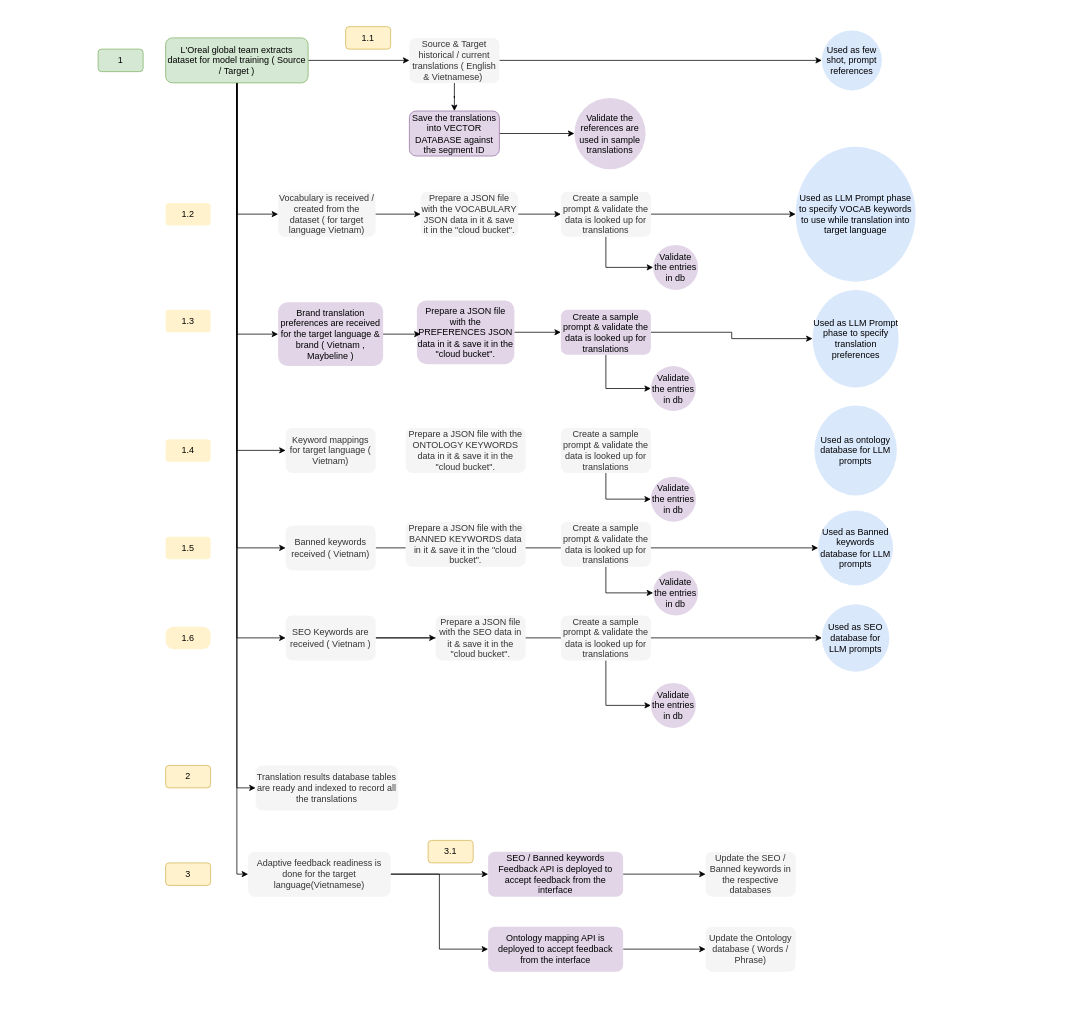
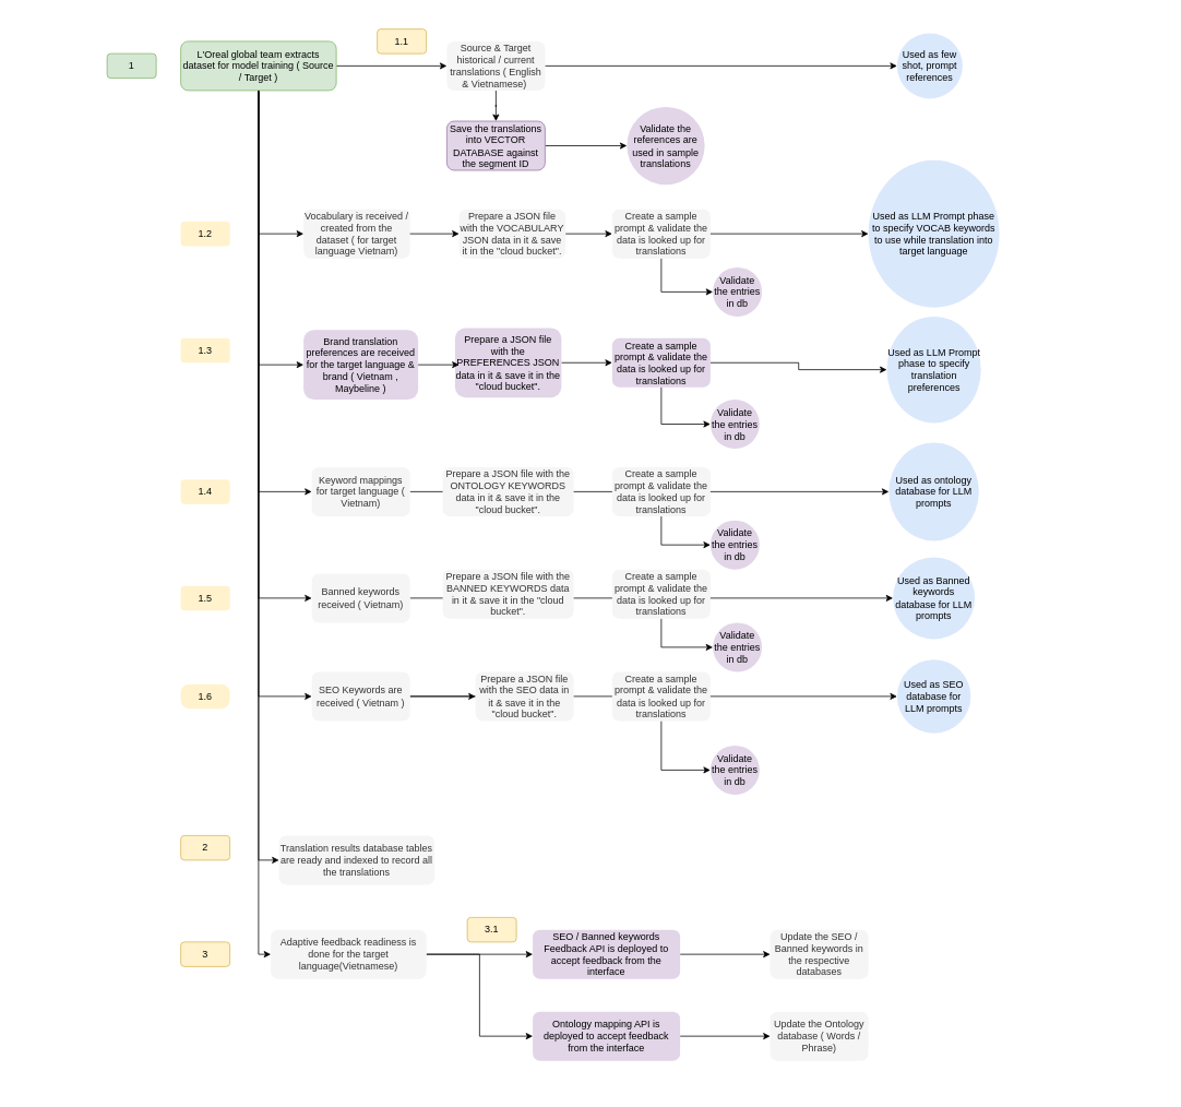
  <mxCell id="0" />
  <mxCell id="1" parent="0" />
  <mxCell id="2" value="" style="rounded=0;whiteSpace=wrap;html=1;strokeColor=none;" parent="1" vertex="1"><mxGeometry x="20" y="20" width="1400" height="1310" as="geometry" /></mxCell>
  <mxCell id="3" value="" style="edgeStyle=orthogonalEdgeStyle;rounded=0;orthogonalLoop=1;jettySize=auto;html=1;" parent="1" source="10" target="17" edge="1"><mxGeometry relative="1" as="geometry" /></mxCell>
  <mxCell id="4" value="" style="edgeStyle=orthogonalEdgeStyle;rounded=0;orthogonalLoop=1;jettySize=auto;html=1;entryX=0;entryY=0.5;entryDx=0;entryDy=0;" parent="1" source="10" target="21" edge="1"><mxGeometry relative="1" as="geometry" /></mxCell>
  <mxCell id="5" value="" style="edgeStyle=orthogonalEdgeStyle;rounded=0;orthogonalLoop=1;jettySize=auto;html=1;entryX=0;entryY=0.5;entryDx=0;entryDy=0;" parent="1" source="10" target="24" edge="1"><mxGeometry relative="1" as="geometry" /></mxCell>
  <mxCell id="6" value="" style="edgeStyle=orthogonalEdgeStyle;rounded=0;orthogonalLoop=1;jettySize=auto;html=1;entryX=0;entryY=0.5;entryDx=0;entryDy=0;" parent="1" source="10" target="27" edge="1"><mxGeometry relative="1" as="geometry" /></mxCell>
  <mxCell id="7" value="" style="edgeStyle=orthogonalEdgeStyle;rounded=0;orthogonalLoop=1;jettySize=auto;html=1;entryX=0;entryY=0.5;entryDx=0;entryDy=0;" parent="1" source="10" target="30" edge="1"><mxGeometry relative="1" as="geometry" /></mxCell>
  <mxCell id="8" style="edgeStyle=orthogonalEdgeStyle;rounded=0;orthogonalLoop=1;jettySize=auto;html=1;entryX=0;entryY=0.5;entryDx=0;entryDy=0;" parent="1" source="10" target="57" edge="1"><mxGeometry relative="1" as="geometry" /></mxCell>
  <mxCell id="9" style="edgeStyle=orthogonalEdgeStyle;rounded=0;orthogonalLoop=1;jettySize=auto;html=1;entryX=0;entryY=0.5;entryDx=0;entryDy=0;" parent="1" source="10" target="14" edge="1"><mxGeometry relative="1" as="geometry"><Array as="points"><mxPoint x="315" y="1165" /></Array></mxGeometry></mxCell>
  <mxCell id="10" value="L'Oreal global team extracts dataset for model training ( Source / Target )" style="rounded=1;whiteSpace=wrap;html=1;fontSize=12;glass=0;strokeWidth=1;shadow=0;fillColor=#d5e8d4;strokeColor=#82b366;" parent="1" vertex="1"><mxGeometry x="220" y="50" width="190" height="60" as="geometry" /></mxCell>
  <mxCell id="11" value="" style="edgeStyle=orthogonalEdgeStyle;rounded=0;orthogonalLoop=1;jettySize=auto;html=1;entryX=0;entryY=0.5;entryDx=0;entryDy=0;" parent="1" source="10" target="68" edge="1"><mxGeometry relative="1" as="geometry"><mxPoint x="295" y="1140" as="sourcePoint" /></mxGeometry></mxCell>
  <mxCell id="12" value="" style="edgeStyle=orthogonalEdgeStyle;rounded=0;orthogonalLoop=1;jettySize=auto;html=1;" parent="1" source="14" target="66" edge="1"><mxGeometry relative="1" as="geometry" /></mxCell>
  <mxCell id="13" style="edgeStyle=orthogonalEdgeStyle;rounded=0;orthogonalLoop=1;jettySize=auto;html=1;entryX=0;entryY=0.5;entryDx=0;entryDy=0;" parent="1" source="14" target="71" edge="1"><mxGeometry relative="1" as="geometry" /></mxCell>
  <mxCell id="14" value="Adaptive feedback readiness is done for the target language(Vietnamese)" style="whiteSpace=wrap;html=1;rounded=1;fillColor=#f5f5f5;fontColor=#333333;strokeColor=none;" parent="1" vertex="1"><mxGeometry x="330" y="1135" width="190" height="60" as="geometry" /></mxCell>
  <mxCell id="15" value="" style="edgeStyle=orthogonalEdgeStyle;rounded=0;orthogonalLoop=1;jettySize=auto;html=1;" parent="1" source="17" target="18" edge="1"><mxGeometry relative="1" as="geometry" /></mxCell>
  <mxCell id="16" value="" style="edgeStyle=orthogonalEdgeStyle;rounded=0;orthogonalLoop=1;jettySize=auto;html=1;" parent="1" source="17" target="40" edge="1"><mxGeometry relative="1" as="geometry" /></mxCell>
  <mxCell id="17" value="Source &amp;amp; Target historical / current translations ( English &amp;amp; Vietnamese)&amp;nbsp;" style="whiteSpace=wrap;html=1;rounded=1;glass=0;strokeWidth=1;shadow=0;fillColor=#f5f5f5;fontColor=#333333;strokeColor=none;" parent="1" vertex="1"><mxGeometry x="545" y="50" width="120" height="60" as="geometry" /></mxCell>
  <mxCell id="18" value="Used as few shot, prompt references" style="ellipse;whiteSpace=wrap;html=1;rounded=1;glass=0;strokeWidth=1;shadow=0;fillColor=#dae8fc;strokeColor=none;" parent="1" vertex="1"><mxGeometry x="1095" y="40" width="80" height="80" as="geometry" /></mxCell>
  <mxCell id="19" value="" style="edgeStyle=orthogonalEdgeStyle;rounded=0;orthogonalLoop=1;jettySize=auto;html=1;" parent="1" source="21" target="22" edge="1"><mxGeometry relative="1" as="geometry" /></mxCell>
  <mxCell id="20" value="" style="edgeStyle=orthogonalEdgeStyle;rounded=0;orthogonalLoop=1;jettySize=auto;html=1;" parent="1" source="21" target="42" edge="1"><mxGeometry relative="1" as="geometry" /></mxCell>
  <mxCell id="21" value="SEO Keywords are received ( Vietnam )" style="whiteSpace=wrap;html=1;rounded=1;glass=0;strokeWidth=1;shadow=0;fillColor=#f5f5f5;fontColor=#333333;strokeColor=none;" parent="1" vertex="1"><mxGeometry x="380" y="820" width="120" height="60" as="geometry" /></mxCell>
  <mxCell id="22" value="Used as SEO database for LLM prompts" style="ellipse;whiteSpace=wrap;html=1;rounded=1;glass=0;strokeWidth=1;shadow=0;fillColor=#dae8fc;strokeColor=none;" parent="1" vertex="1"><mxGeometry x="1095" y="805" width="90" height="90" as="geometry" /></mxCell>
  <mxCell id="23" value="" style="edgeStyle=orthogonalEdgeStyle;rounded=0;orthogonalLoop=1;jettySize=auto;html=1;" parent="1" source="24" target="25" edge="1"><mxGeometry relative="1" as="geometry" /></mxCell>
  <mxCell id="24" value="Banned keywords received ( Vietnam)" style="whiteSpace=wrap;html=1;rounded=1;glass=0;strokeWidth=1;shadow=0;fillColor=#f5f5f5;fontColor=#333333;strokeColor=none;" parent="1" vertex="1"><mxGeometry x="380" y="700" width="120" height="60" as="geometry" /></mxCell>
  <mxCell id="25" value="Used as Banned keywords database for LLM prompts" style="ellipse;whiteSpace=wrap;html=1;rounded=1;glass=0;strokeWidth=1;shadow=0;fillColor=#dae8fc;strokeColor=none;" parent="1" vertex="1"><mxGeometry x="1090" y="680" width="100" height="100" as="geometry" /></mxCell>
+ <mxCell id="26" value="" style="edgeStyle=orthogonalEdgeStyle;rounded=0;orthogonalLoop=1;jettySize=auto;html=1;" parent="1" source="27" target="28" edge="1"><mxGeometry relative="1" as="geometry" /></mxCell>
  <mxCell id="27" value="Keyword mappings for target language ( Vietnam)" style="whiteSpace=wrap;html=1;rounded=1;glass=0;strokeWidth=1;shadow=0;fillColor=#f5f5f5;fontColor=#333333;strokeColor=none;" parent="1" vertex="1"><mxGeometry x="380" y="570" width="120" height="60" as="geometry" /></mxCell>
  <mxCell id="28" value="Used as ontology database for LLM prompts" style="ellipse;whiteSpace=wrap;html=1;rounded=1;glass=0;strokeWidth=1;shadow=0;fillColor=#dae8fc;strokeColor=none;" parent="1" vertex="1"><mxGeometry x="1085" y="540" width="110" height="120" as="geometry" /></mxCell>
  <mxCell id="29" value="" style="edgeStyle=orthogonalEdgeStyle;rounded=0;orthogonalLoop=1;jettySize=auto;html=1;" parent="1" source="55" target="31" edge="1"><mxGeometry relative="1" as="geometry" /></mxCell>
  <mxCell id="30" value="Vocabulary is received / created from the dataset ( for target language Vietnam)" style="whiteSpace=wrap;html=1;rounded=1;glass=0;strokeWidth=1;shadow=0;fillColor=#f5f5f5;fontColor=#333333;strokeColor=none;" parent="1" vertex="1"><mxGeometry x="370" y="255" width="130" height="60" as="geometry" /></mxCell>
  <mxCell id="31" value="Used as LLM Prompt phase to specify VOCAB keywords to use while translation into target language" style="ellipse;whiteSpace=wrap;html=1;rounded=1;glass=0;strokeWidth=1;shadow=0;fillColor=#dae8fc;strokeColor=none;" parent="1" vertex="1"><mxGeometry x="1060" y="195" width="160" height="180" as="geometry" /></mxCell>
  <mxCell id="32" value="1" style="text;html=1;align=center;verticalAlign=middle;whiteSpace=wrap;rounded=1;fillColor=#d5e8d4;strokeColor=#82b366;" parent="1" vertex="1"><mxGeometry x="130" y="65" width="60" height="30" as="geometry" /></mxCell>
  <mxCell id="33" value="1.2" style="text;html=1;align=center;verticalAlign=middle;whiteSpace=wrap;rounded=1;fillColor=#fff2cc;strokeColor=none;" parent="1" vertex="1"><mxGeometry x="220" y="270" width="60" height="30" as="geometry" /></mxCell>
  <mxCell id="34" value="1.3" style="text;html=1;align=center;verticalAlign=middle;whiteSpace=wrap;rounded=1;fillColor=#fff2cc;strokeColor=none;" parent="1" vertex="1"><mxGeometry x="220" y="412.5" width="60" height="30" as="geometry" /></mxCell>
  <mxCell id="35" value="1.4" style="text;html=1;align=center;verticalAlign=middle;whiteSpace=wrap;rounded=1;fillColor=#fff2cc;strokeColor=none;" parent="1" vertex="1"><mxGeometry x="220" y="585" width="60" height="30" as="geometry" /></mxCell>
  <mxCell id="36" value="1.5" style="text;html=1;align=center;verticalAlign=middle;whiteSpace=wrap;rounded=1;fillColor=#fff2cc;strokeColor=none;" parent="1" vertex="1"><mxGeometry x="220" y="715" width="60" height="30" as="geometry" /></mxCell>
  <mxCell id="37" value="2" style="text;html=1;align=center;verticalAlign=middle;whiteSpace=wrap;rounded=1;fillColor=#fff2cc;strokeColor=#d6b656;" parent="1" vertex="1"><mxGeometry x="220" y="1020" width="60" height="30" as="geometry" /></mxCell>
  <mxCell id="38" value="1.1" style="text;html=1;align=center;verticalAlign=middle;whiteSpace=wrap;rounded=1;fillColor=#fff2cc;strokeColor=#d6b656;" parent="1" vertex="1"><mxGeometry x="460" y="35" width="60" height="30" as="geometry" /></mxCell>
  <mxCell id="39" value="" style="edgeStyle=orthogonalEdgeStyle;rounded=0;orthogonalLoop=1;jettySize=auto;html=1;" parent="1" source="40" target="41" edge="1"><mxGeometry relative="1" as="geometry" /></mxCell>
  <mxCell id="40" value="Save the translations into VECTOR DATABASE against the segment ID" style="whiteSpace=wrap;html=1;rounded=1;glass=0;strokeWidth=1;shadow=0;fillColor=#e1d5e7;strokeColor=#9673a6;" parent="1" vertex="1"><mxGeometry x="545" y="147.5" width="120" height="60" as="geometry" /></mxCell>
  <mxCell id="41" value="Validate the references are used in sample translations" style="ellipse;whiteSpace=wrap;html=1;rounded=1;glass=0;strokeWidth=1;shadow=0;fillColor=#e1d5e7;strokeColor=none;" parent="1" vertex="1"><mxGeometry x="765" y="130" width="95" height="95" as="geometry" /></mxCell>
  <mxCell id="42" value="Prepare a JSON file with the SEO data in it &amp;amp; save it in the &quot;cloud bucket&quot;." style="whiteSpace=wrap;html=1;rounded=1;glass=0;strokeWidth=1;shadow=0;fillColor=#f5f5f5;fontColor=#333333;strokeColor=none;" parent="1" vertex="1"><mxGeometry x="580" y="820" width="120" height="60" as="geometry" /></mxCell>
  <mxCell id="43" style="edgeStyle=orthogonalEdgeStyle;rounded=0;orthogonalLoop=1;jettySize=auto;html=1;entryX=0;entryY=0.5;entryDx=0;entryDy=0;" parent="1" source="44" target="74" edge="1"><mxGeometry relative="1" as="geometry" /></mxCell>
  <mxCell id="44" value="Create a sample prompt &amp;amp; validate the data is looked up for translations" style="whiteSpace=wrap;html=1;rounded=1;glass=0;strokeWidth=1;shadow=0;fillColor=#f5f5f5;fontColor=#333333;strokeColor=none;" parent="1" vertex="1"><mxGeometry x="747" y="820" width="120" height="60" as="geometry" /></mxCell>
  <mxCell id="45" value="Prepare a JSON file with the BANNED KEYWORDS data in it &amp;amp; save it in the &quot;cloud bucket&quot;." style="whiteSpace=wrap;html=1;rounded=1;glass=0;strokeWidth=1;shadow=0;fillColor=#f5f5f5;fontColor=#333333;strokeColor=none;" parent="1" vertex="1"><mxGeometry x="540" y="695" width="160" height="60" as="geometry" /></mxCell>
  <mxCell id="46" style="edgeStyle=orthogonalEdgeStyle;rounded=0;orthogonalLoop=1;jettySize=auto;html=1;entryX=0;entryY=0.5;entryDx=0;entryDy=0;exitX=0.5;exitY=1;exitDx=0;exitDy=0;" parent="1" source="47" target="75" edge="1"><mxGeometry relative="1" as="geometry" /></mxCell>
  <mxCell id="47" value="Create a sample prompt &amp;amp; validate the data is looked up for translations" style="whiteSpace=wrap;html=1;rounded=1;glass=0;strokeWidth=1;shadow=0;fillColor=#f5f5f5;fontColor=#333333;strokeColor=none;" parent="1" vertex="1"><mxGeometry x="747" y="695" width="120" height="60" as="geometry" /></mxCell>
  <mxCell id="48" value="Prepare a JSON file with the ONTOLOGY KEYWORDS data in it &amp;amp; save it in the &quot;cloud bucket&quot;." style="whiteSpace=wrap;html=1;rounded=1;glass=0;strokeWidth=1;shadow=0;fillColor=#f5f5f5;fontColor=#333333;strokeColor=none;" parent="1" vertex="1"><mxGeometry x="540" y="570" width="160" height="60" as="geometry" /></mxCell>
  <mxCell id="49" style="edgeStyle=orthogonalEdgeStyle;rounded=0;orthogonalLoop=1;jettySize=auto;html=1;entryX=0;entryY=0.5;entryDx=0;entryDy=0;" parent="1" source="50" target="76" edge="1"><mxGeometry relative="1" as="geometry" /></mxCell>
  <mxCell id="50" value="Create a sample prompt &amp;amp; validate the data is looked up for translations" style="whiteSpace=wrap;html=1;rounded=1;glass=0;strokeWidth=1;shadow=0;fillColor=#f5f5f5;fontColor=#333333;strokeColor=none;" parent="1" vertex="1"><mxGeometry x="747" y="570" width="120" height="60" as="geometry" /></mxCell>
  <mxCell id="51" style="edgeStyle=orthogonalEdgeStyle;rounded=0;orthogonalLoop=1;jettySize=auto;html=1;entryX=0;entryY=0.5;entryDx=0;entryDy=0;" parent="1" source="52" target="55" edge="1"><mxGeometry relative="1" as="geometry" /></mxCell>
  <mxCell id="52" value="Prepare a JSON file with the VOCABULARY JSON data in it &amp;amp; save it in the &quot;cloud bucket&quot;." style="whiteSpace=wrap;html=1;rounded=1;glass=0;strokeWidth=1;shadow=0;fillColor=#f5f5f5;fontColor=#333333;strokeColor=none;" parent="1" vertex="1"><mxGeometry x="560" y="255" width="130" height="60" as="geometry" /></mxCell>
  <mxCell id="53" value="" style="edgeStyle=orthogonalEdgeStyle;rounded=0;orthogonalLoop=1;jettySize=auto;html=1;entryX=0;entryY=0.5;entryDx=0;entryDy=0;" parent="1" source="30" target="52" edge="1"><mxGeometry relative="1" as="geometry"><mxPoint x="540" y="285" as="sourcePoint" /><mxPoint x="915" y="285" as="targetPoint" /></mxGeometry></mxCell>
  <mxCell id="54" style="edgeStyle=orthogonalEdgeStyle;rounded=0;orthogonalLoop=1;jettySize=auto;html=1;entryX=0;entryY=0.5;entryDx=0;entryDy=0;exitX=0.5;exitY=1;exitDx=0;exitDy=0;" parent="1" source="55" target="78" edge="1"><mxGeometry relative="1" as="geometry" /></mxCell>
  <mxCell id="55" value="Create a sample prompt &amp;amp; validate the data is looked up for translations" style="whiteSpace=wrap;html=1;rounded=1;glass=0;strokeWidth=1;shadow=0;fillColor=#f5f5f5;fontColor=#333333;strokeColor=none;" parent="1" vertex="1"><mxGeometry x="747" y="255" width="120" height="60" as="geometry" /></mxCell>
  <mxCell id="56" value="" style="edgeStyle=orthogonalEdgeStyle;rounded=0;orthogonalLoop=1;jettySize=auto;html=1;" parent="1" source="63" target="58" edge="1"><mxGeometry relative="1" as="geometry" /></mxCell>
  <mxCell id="57" value="Brand translation preferences are received for the target language &amp;amp; brand ( Vietnam , Maybeline )" style="whiteSpace=wrap;html=1;rounded=1;glass=0;strokeWidth=1;shadow=0;fillColor=#e1d5e7;strokeColor=none;" parent="1" vertex="1"><mxGeometry x="370" y="402.5" width="140" height="85" as="geometry" /></mxCell>
  <mxCell id="58" value="Used as LLM Prompt phase to specify translation preferences" style="ellipse;whiteSpace=wrap;html=1;rounded=1;glass=0;strokeWidth=1;shadow=0;fillColor=#dae8fc;strokeColor=none;" parent="1" vertex="1"><mxGeometry x="1082.5" y="386" width="115" height="130" as="geometry" /></mxCell>
  <mxCell id="59" style="edgeStyle=orthogonalEdgeStyle;rounded=0;orthogonalLoop=1;jettySize=auto;html=1;entryX=0;entryY=0.5;entryDx=0;entryDy=0;" parent="1" source="60" target="63" edge="1"><mxGeometry relative="1" as="geometry" /></mxCell>
  <mxCell id="60" value="Prepare a JSON file with the PREFERENCES JSON data in it &amp;amp; save it in the &quot;cloud bucket&quot;." style="whiteSpace=wrap;html=1;rounded=1;glass=0;strokeWidth=1;shadow=0;fillColor=#e1d5e7;strokeColor=none;" parent="1" vertex="1"><mxGeometry x="555" y="400" width="130" height="85" as="geometry" /></mxCell>
  <mxCell id="61" value="" style="edgeStyle=orthogonalEdgeStyle;rounded=0;orthogonalLoop=1;jettySize=auto;html=1;" parent="1" source="57" edge="1"><mxGeometry relative="1" as="geometry"><mxPoint x="540" y="445" as="sourcePoint" /><mxPoint x="560" y="445" as="targetPoint" /></mxGeometry></mxCell>
  <mxCell id="62" style="edgeStyle=orthogonalEdgeStyle;rounded=0;orthogonalLoop=1;jettySize=auto;html=1;entryX=0;entryY=0.5;entryDx=0;entryDy=0;" parent="1" source="63" target="77" edge="1"><mxGeometry relative="1" as="geometry" /></mxCell>
  <mxCell id="63" value="Create a sample prompt &amp;amp; validate the data is looked up for translations" style="whiteSpace=wrap;html=1;rounded=1;glass=0;strokeWidth=1;shadow=0;fillColor=#e1d5e7;strokeColor=none;" parent="1" vertex="1"><mxGeometry x="747" y="412.5" width="120" height="60" as="geometry" /></mxCell>
  <mxCell id="64" value="1.6" style="text;html=1;align=center;verticalAlign=middle;whiteSpace=wrap;rounded=1;fillColor=#fff2cc;strokeColor=none;arcSize=35;" parent="1" vertex="1"><mxGeometry x="220" y="835" width="60" height="30" as="geometry" /></mxCell>
  <mxCell id="65" value="" style="edgeStyle=orthogonalEdgeStyle;rounded=0;orthogonalLoop=1;jettySize=auto;html=1;" parent="1" source="66" target="67" edge="1"><mxGeometry relative="1" as="geometry" /></mxCell>
  <mxCell id="66" value="SEO / Banned keywords Feedback API is deployed to accept feedback from the interface" style="whiteSpace=wrap;html=1;rounded=1;fillColor=#e1d5e7;strokeColor=none;" parent="1" vertex="1"><mxGeometry x="650" y="1135" width="180" height="60" as="geometry" /></mxCell>
  <mxCell id="67" value="Update the SEO / Banned keywords in the respective databases" style="whiteSpace=wrap;html=1;rounded=1;fillColor=#f5f5f5;fontColor=#333333;strokeColor=none;" parent="1" vertex="1"><mxGeometry x="940" y="1135" width="120" height="60" as="geometry" /></mxCell>
  <mxCell id="68" value="Translation results database tables are ready and indexed to record all the translations" style="whiteSpace=wrap;html=1;rounded=1;fillColor=#f5f5f5;fontColor=#333333;strokeColor=none;" parent="1" vertex="1"><mxGeometry x="340" y="1020" width="190" height="60" as="geometry" /></mxCell>
  <mxCell id="69" value="3" style="text;html=1;align=center;verticalAlign=middle;whiteSpace=wrap;rounded=1;fillColor=#fff2cc;strokeColor=#d6b656;" parent="1" vertex="1"><mxGeometry x="220" y="1150" width="60" height="30" as="geometry" /></mxCell>
  <mxCell id="70" value="" style="edgeStyle=orthogonalEdgeStyle;rounded=0;orthogonalLoop=1;jettySize=auto;html=1;" parent="1" source="71" target="72" edge="1"><mxGeometry relative="1" as="geometry" /></mxCell>
  <mxCell id="71" value="Ontology mapping API is deployed to accept feedback from the interface" style="whiteSpace=wrap;html=1;rounded=1;fillColor=#e1d5e7;strokeColor=none;" parent="1" vertex="1"><mxGeometry x="650" y="1235" width="180" height="60" as="geometry" /></mxCell>
  <mxCell id="72" value="Update the Ontology database ( Words / Phrase)" style="whiteSpace=wrap;html=1;rounded=1;fillColor=#f5f5f5;fontColor=#333333;strokeColor=none;" parent="1" vertex="1"><mxGeometry x="940" y="1235" width="120" height="60" as="geometry" /></mxCell>
  <mxCell id="73" value="3.1" style="text;html=1;align=center;verticalAlign=middle;whiteSpace=wrap;rounded=1;fillColor=#fff2cc;strokeColor=#d6b656;" parent="1" vertex="1"><mxGeometry x="570" y="1120" width="60" height="30" as="geometry" /></mxCell>
  <mxCell id="74" value="Validate the entries in db" style="ellipse;whiteSpace=wrap;html=1;rounded=1;glass=0;strokeWidth=1;shadow=0;fillColor=#e1d5e7;strokeColor=none;" parent="1" vertex="1"><mxGeometry x="867" y="910" width="60" height="60" as="geometry" /></mxCell>
  <mxCell id="75" value="Validate the entries in db" style="ellipse;whiteSpace=wrap;html=1;rounded=1;glass=0;strokeWidth=1;shadow=0;fillColor=#e1d5e7;strokeColor=none;" parent="1" vertex="1"><mxGeometry x="870" y="760" width="60" height="60" as="geometry" /></mxCell>
  <mxCell id="76" value="Validate the entries in db" style="ellipse;whiteSpace=wrap;html=1;rounded=1;glass=0;strokeWidth=1;shadow=0;fillColor=#e1d5e7;strokeColor=none;" parent="1" vertex="1"><mxGeometry x="867" y="635" width="60" height="60" as="geometry" /></mxCell>
  <mxCell id="77" value="Validate the entries in db" style="ellipse;whiteSpace=wrap;html=1;rounded=1;glass=0;strokeWidth=1;shadow=0;fillColor=#e1d5e7;strokeColor=none;" parent="1" vertex="1"><mxGeometry x="867" y="487.5" width="60" height="60" as="geometry" /></mxCell>
  <mxCell id="78" value="Validate the entries in db" style="ellipse;whiteSpace=wrap;html=1;rounded=1;glass=0;strokeWidth=1;shadow=0;fillColor=#e1d5e7;strokeColor=none;" parent="1" vertex="1"><mxGeometry x="870" y="326" width="60" height="60" as="geometry" /></mxCell>
